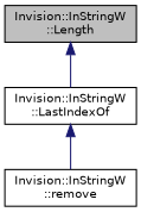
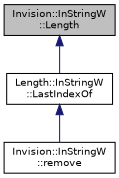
  digraph {
    rankdir=TB
    node [color=black fillcolor=white fontname=Helvetica fontsize=10 shape=record style=filled]
    edge [color=midnightblue dir=back fontname=Helvetica fontsize=10 labelfontname=Helvetica labelfontsize=10 style=solid]
    n1 [fillcolor=grey75 fontcolor=black height=0.2 label="Invision::InStringW\l::Length" width=0.4]
-   n2 [height=0.2 label="Invision::InStringW\l::LastIndexOf" width=0.4]
+   n2 [height=0.2 label="Length::InStringW\l::LastIndexOf" width=0.4]
    n3 [height=0.2 label="Invision::InStringW\l::remove" width=0.4]
    n1 -> n2
    n2 -> n3
  }
